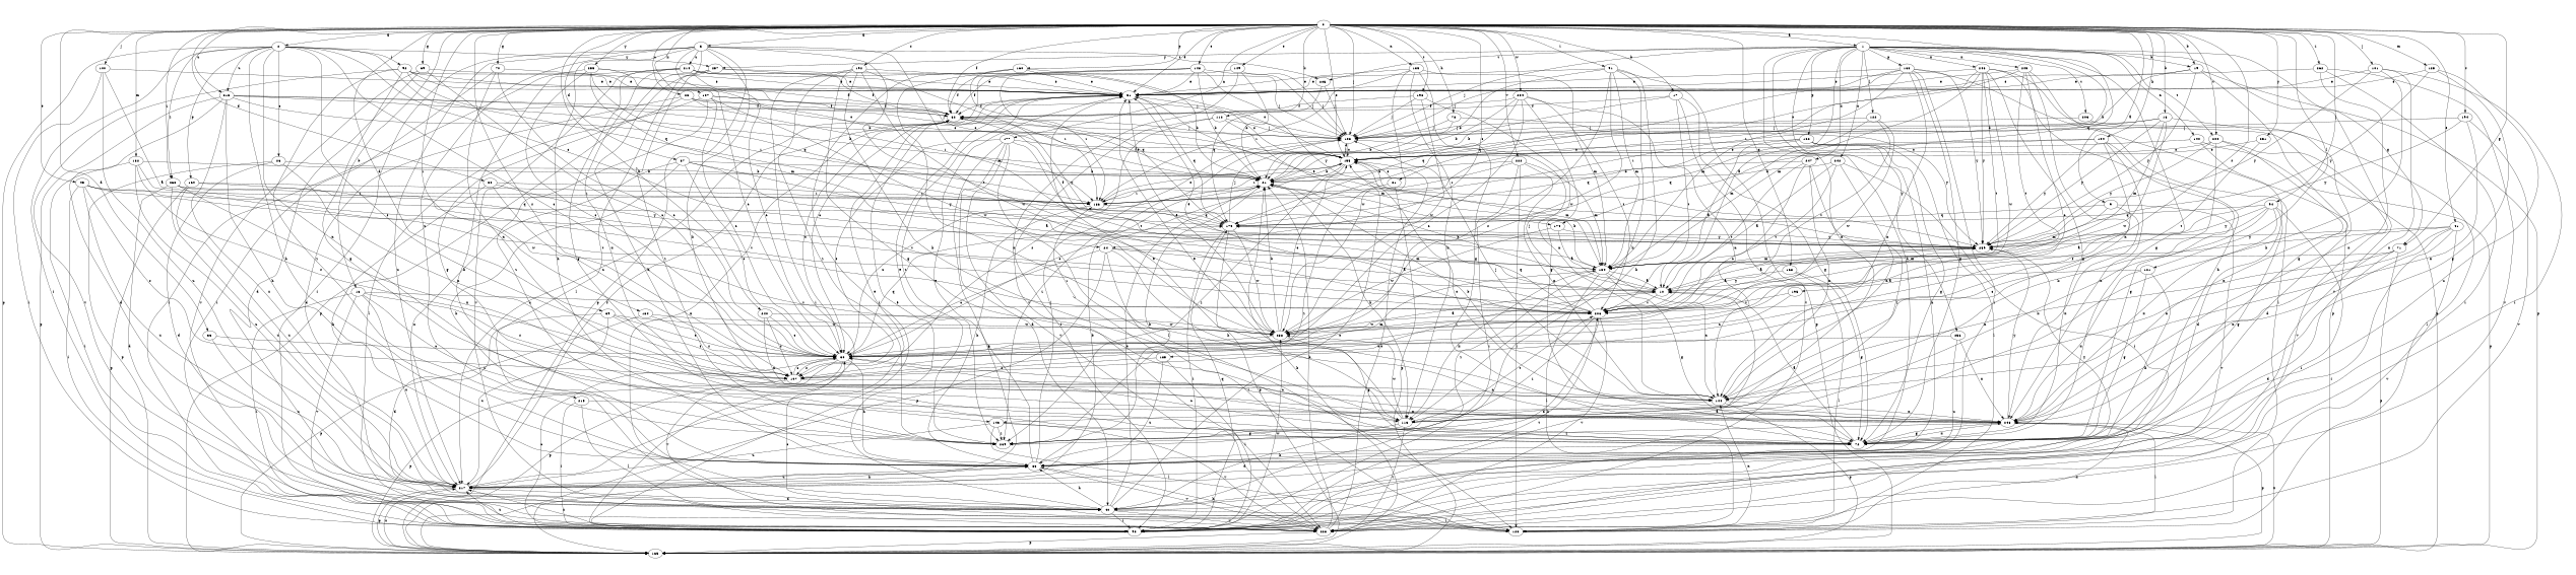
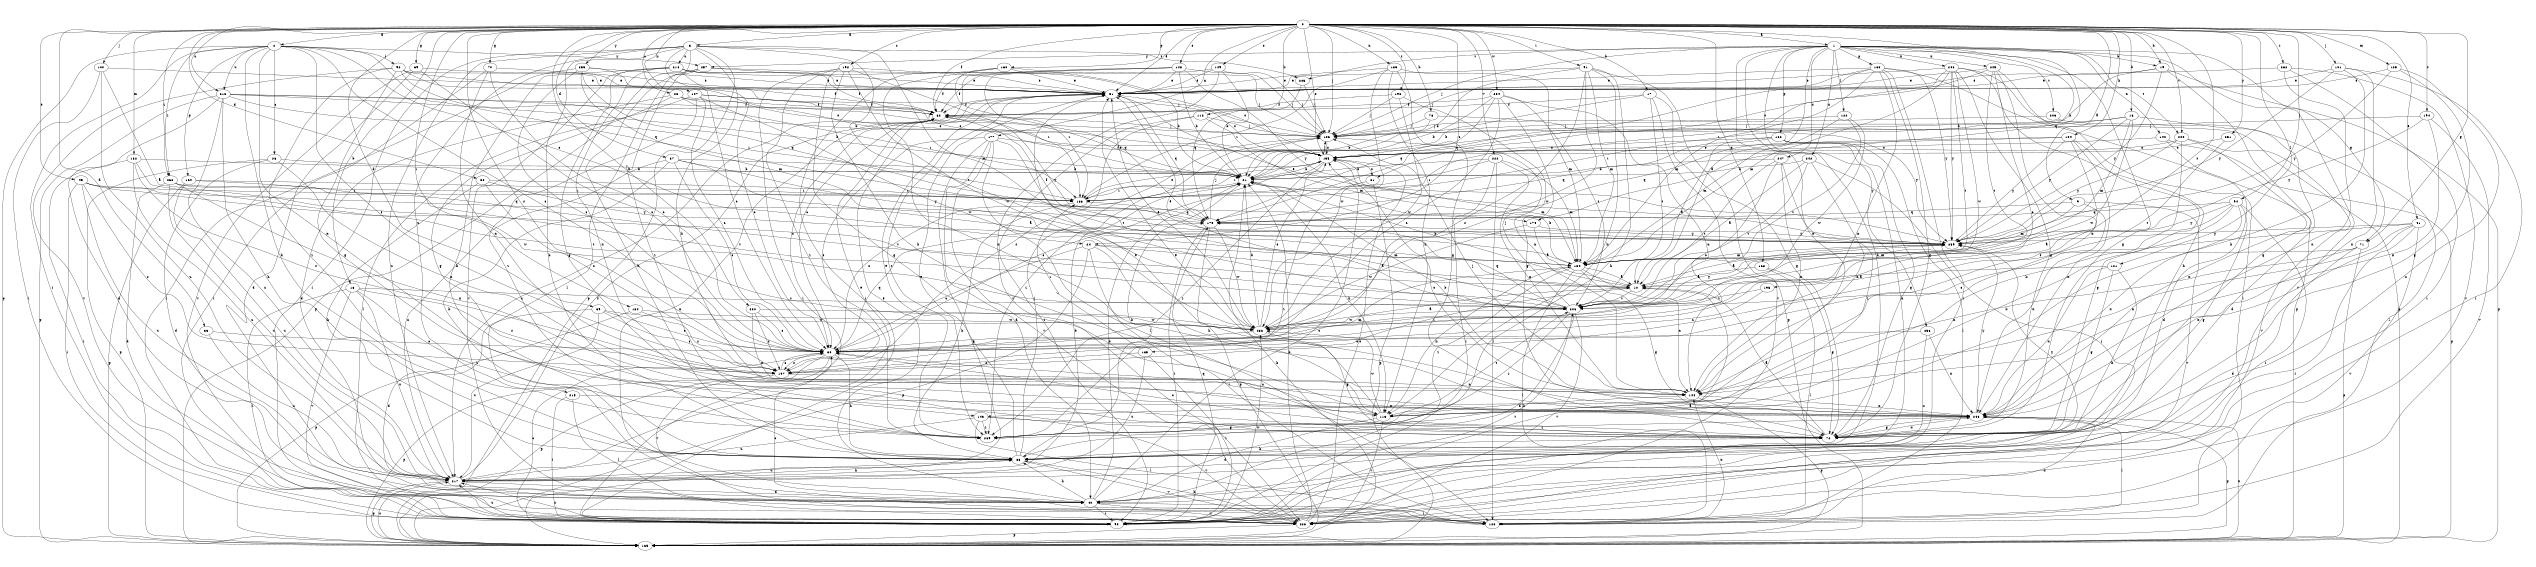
  strict digraph {
    0
    1
    2
    5
    9
    13
    16
    17
    19
    23
    24
    33
    37
    38
    39
    41
    45
    51
    62
    69
    70
    71
    78
    91
    94
    100
    101
    103
    104
    107
    112
    121
    125
    132
    135
    n36 [label=177]
    148
    149
    155
    160
    168
    174
    184
    192
    194
    195
    n47 [label=197]
    198
    200
    213
    222
    234
-   240
+   240 [label=230]
    251
    255
    262
    268
    10
    72
    81
    83
    122
    140
    143
    162
    163
    203
    205
    228
    242
    245
    246
    247
    256
    257
    26
    30
    92
    93
    164
    165
    113
    123
    134
    206
    214
    215
    217
    175
    248
    269
    40
    186
    238
    259
    21
    144
    185
    0 -> 1 [label=a]
    0 -> 2 [label=a]
    0 -> 5 [label=a]
    0 -> 9 [label=a]
    0 -> 13 [label=b]
    0 -> 16 [label=b]
    0 -> 17 [label=b]
    0 -> 19 [label=b]
    0 -> 23 [label=c]
    0 -> 24 [label=c]
    0 -> 33 [label=d]
    0 -> 37 [label=d]
    0 -> 38 [label=d]
    0 -> 39 [label=d]
    0 -> 41 [label=e]
    0 -> 45 [label=e]
    0 -> 51 [label=e]
    0 -> 62 [label=f]
    0 -> 69 [label=g]
    0 -> 70 [label=g]
    0 -> 71 [label=g]
    0 -> 78 [label=h]
    0 -> 91 [label=i]
    0 -> 94 [label=j]
    0 -> 100 [label=j]
    0 -> 101 [label=j]
    0 -> 103 [label=j]
    0 -> 104 [label=k]
    0 -> 107 [label=k]
    0 -> 112 [label=k]
    0 -> 121 [label=l]
    0 -> 125 [label=m]
    0 -> 132 [label=m]
    0 -> 135 [label=n]
    0 -> n36 [label=n]
    0 -> 148 [label=o]
    0 -> 149 [label=o]
    0 -> 155 [label=o]
    0 -> 160 [label=p]
    0 -> 168 [label=q]
    0 -> 174 [label=q]
    0 -> 184 [label=r]
    0 -> 192 [label=s]
    0 -> 194 [label=s]
    0 -> 195 [label=s]
    0 -> n47 [label=s]
    0 -> 198 [label=t]
    0 -> 200 [label=t]
    0 -> 213 [label=u]
    0 -> 222 [label=v]
    0 -> 234 [label=w]
    0 -> 240 [label=x]
    0 -> 251 [label=y]
    0 -> 255 [label=y]
    0 -> 262 [label=z]
    0 -> 268 [label=z]
    1 -> 19 [label=b]
    1 -> 71 [label=g]
    1 -> 103 [label=j]
    1 -> 200 [label=t]
    1 -> 10 [label=a]
    1 -> 72 [label=g]
    1 -> 81 [label=h]
    1 -> 83 [label=h]
    1 -> 122 [label=l]
    1 -> 140 [label=n]
    1 -> 143 [label=n]
    1 -> 162 [label=p]
    1 -> 163 [label=p]
    1 -> 203 [label=t]
    1 -> 205 [label=t]
    1 -> 228 [label=v]
    1 -> 242 [label=x]
    1 -> 245 [label=x]
    1 -> 246 [label=x]
    1 -> 247 [label=x]
    1 -> 256 [label=y]
    1 -> 257 [label=y]
    2 -> 24 [label=c]
    2 -> 174 [label=q]
    2 -> n47 [label=s]
    2 -> 213 [label=u]
    2 -> 268 [label=z]
    2 -> 83 [label=h]
    2 -> 143 [label=n]
    2 -> 257 [label=y]
    2 -> 26 [label=c]
    2 -> 30 [label=c]
    2 -> 92 [label=i]
    2 -> 93 [label=i]
    2 -> 164 [label=p]
    2 -> 165 [label=p]
    5 -> 83 [label=h]
    5 -> 205 [label=t]
    5 -> 30 [label=c]
    5 -> 93 [label=i]
    5 -> 165 [label=p]
    5 -> 113 [label=k]
    5 -> 123 [label=l]
    5 -> 134 [label=m]
    5 -> 206 [label=t]
    5 -> 214 [label=u]
    5 -> 215 [label=u]
    5 -> 217 [label=u]
    9 -> 228 [label=v]
    9 -> 134 [label=m]
    9 -> 175 [label=q]
    9 -> 248 [label=x]
    13 -> n47 [label=s]
    13 -> 228 [label=v]
    13 -> 93 [label=i]
    13 -> 206 [label=t]
    13 -> 217 [label=u]
    13 -> 269 [label=z]
    16 -> 103 [label=j]
    16 -> 134 [label=m]
    16 -> 40 [label=d]
    16 -> 186 [label=r]
    16 -> 238 [label=w]
    16 -> 259 [label=y]
    17 -> 62 [label=f]
    17 -> 72 [label=g]
    17 -> 165 [label=p]
    17 -> 206 [label=t]
    17 -> 21 [label=b]
    19 -> 51 [label=e]
    19 -> 72 [label=g]
    19 -> 165 [label=p]
    19 -> 259 [label=y]
    19 -> 21 [label=b]
    23 -> 62 [label=f]
    23 -> 155 [label=o]
    23 -> 72 [label=g]
    23 -> 40 [label=d]
    23 -> 186 [label=r]
    24 -> 10 [label=a]
    24 -> 30 [label=c]
    24 -> 165 [label=p]
    24 -> 113 [label=k]
    24 -> 123 [label=l]
    24 -> 134 [label=m]
    33 -> 30 [label=c]
    33 -> 217 [label=u]
    37 -> 10 [label=a]
    37 -> 83 [label=h]
    37 -> 30 [label=c]
    37 -> 217 [label=u]
    37 -> 259 [label=y]
    37 -> 21 [label=b]
    38 -> 83 [label=h]
    38 -> 30 [label=c]
    38 -> 186 [label=r]
    38 -> 259 [label=y]
    39 -> n47 [label=s]
    39 -> 30 [label=c]
    39 -> 217 [label=u]
    39 -> 40 [label=d]
    39 -> 238 [label=w]
    41 -> 228 [label=v]
    41 -> 30 [label=c]
    41 -> 93 [label=i]
    41 -> 248 [label=x]
    41 -> 259 [label=y]
    41 -> 144 [label=n]
    45 -> n47 [label=s]
    45 -> 93 [label=i]
    45 -> 206 [label=t]
    45 -> 217 [label=u]
    45 -> 175 [label=q]
    45 -> 186 [label=r]
    51 -> 62 [label=f]
    51 -> 155 [label=o]
    51 -> 175 [label=q]
    51 -> 269 [label=z]
    62 -> 103 [label=j]
    62 -> 30 [label=c]
    62 -> 217 [label=u]
    62 -> 259 [label=y]
    69 -> 51 [label=e]
    69 -> 228 [label=v]
    69 -> 30 [label=c]
    69 -> 40 [label=d]
    70 -> 51 [label=e]
    70 -> 30 [label=c]
    70 -> 93 [label=i]
    70 -> 144 [label=n]
    71 -> 165 [label=p]
    71 -> 134 [label=m]
    71 -> 40 [label=d]
    71 -> 144 [label=n]
    78 -> 103 [label=j]
    78 -> 259 [label=y]
    78 -> 21 [label=b]
    91 -> 51 [label=e]
    91 -> n47 [label=s]
    91 -> 83 [label=h]
    91 -> 228 [label=v]
    91 -> 113 [label=k]
    91 -> 134 [label=m]
    91 -> 238 [label=w]
    91 -> 21 [label=b]
    94 -> 10 [label=a]
    94 -> 72 [label=g]
    94 -> 93 [label=i]
    94 -> 113 [label=k]
    94 -> 175 [label=q]
    94 -> 248 [label=x]
    94 -> 259 [label=y]
    100 -> 51 [label=e]
    100 -> 10 [label=a]
    100 -> 93 [label=i]
    100 -> 217 [label=u]
    101 -> 51 [label=e]
    101 -> 93 [label=i]
    101 -> 113 [label=k]
    101 -> 248 [label=x]
    101 -> 259 [label=y]
    103 -> 155 [label=o]
    103 -> 269 [label=z]
    104 -> 155 [label=o]
    104 -> n47 [label=s]
    104 -> 72 [label=g]
    104 -> 175 [label=q]
    104 -> 248 [label=x]
    104 -> 259 [label=y]
    107 -> 62 [label=f]
    107 -> 155 [label=o]
    107 -> 30 [label=c]
    107 -> 123 [label=l]
    107 -> 269 [label=z]
    107 -> 238 [label=w]
    112 -> 103 [label=j]
    112 -> n47 [label=s]
    112 -> 93 [label=i]
    112 -> 134 [label=m]
    121 -> 10 [label=a]
    121 -> 72 [label=g]
    121 -> 83 [label=h]
    121 -> 248 [label=x]
    125 -> 51 [label=e]
    125 -> 72 [label=g]
    125 -> 217 [label=u]
    125 -> 259 [label=y]
    132 -> n47 [label=s]
    132 -> 93 [label=i]
    132 -> 217 [label=u]
    132 -> 238 [label=w]
    132 -> 21 [label=b]
    135 -> 51 [label=e]
    135 -> 72 [label=g]
    135 -> 113 [label=k]
    135 -> 134 [label=m]
    135 -> 186 [label=r]
    135 -> 238 [label=w]
    n36 -> 155 [label=o]
    n36 -> n47 [label=s]
    n36 -> 228 [label=v]
    n36 -> 165 [label=p]
    n36 -> 123 [label=l]
    n36 -> 206 [label=t]
    n36 -> 40 [label=d]
    148 -> 51 [label=e]
    148 -> 62 [label=f]
    148 -> 103 [label=j]
    148 -> 30 [label=c]
    148 -> 186 [label=r]
    148 -> 259 [label=y]
    148 -> 21 [label=b]
+   149 -> 51 [label=e]
    149 -> 62 [label=f]
    149 -> 103 [label=j]
    149 -> 228 [label=v]
    149 -> 21 [label=b]
    155 -> 103 [label=j]
    155 -> 30 [label=c]
    155 -> 134 [label=m]
    155 -> 269 [label=z]
    155 -> 186 [label=r]
    155 -> 21 [label=b]
    160 -> 51 [label=e]
    160 -> 93 [label=i]
    160 -> 175 [label=q]
    160 -> 248 [label=x]
    160 -> 21 [label=b]
    168 -> 10 [label=a]
    168 -> 72 [label=g]
    168 -> 123 [label=l]
    174 -> 10 [label=a]
    174 -> 238 [label=w]
    174 -> 259 [label=y]
    184 -> n47 [label=s]
    184 -> 165 [label=p]
    184 -> 238 [label=w]
    192 -> 51 [label=e]
    192 -> 72 [label=g]
    192 -> 93 [label=i]
    192 -> 113 [label=k]
    192 -> 269 [label=z]
    192 -> 186 [label=r]
    192 -> 238 [label=w]
    194 -> 103 [label=j]
    194 -> 228 [label=v]
    194 -> 259 [label=y]
    194 -> 144 [label=n]
    195 -> 30 [label=c]
    195 -> 206 [label=t]
    n47 -> 30 [label=c]
    n47 -> 165 [label=p]
    n47 -> 134 [label=m]
    n47 -> 144 [label=n]
    198 -> 62 [label=f]
    198 -> 103 [label=j]
    198 -> 238 [label=w]
    198 -> 144 [label=n]
    200 -> 155 [label=o]
    200 -> 228 [label=v]
    200 -> 113 [label=k]
    200 -> 248 [label=x]
    200 -> 259 [label=y]
    213 -> 62 [label=f]
    213 -> 103 [label=j]
    213 -> 83 [label=h]
    213 -> 165 [label=p]
    213 -> 217 [label=u]
    213 -> 40 [label=d]
    213 -> 186 [label=r]
    213 -> 21 [label=b]
    222 -> 93 [label=i]
    222 -> 123 [label=l]
    222 -> 134 [label=m]
    222 -> 186 [label=r]
    222 -> 21 [label=b]
    222 -> 144 [label=n]
    234 -> 62 [label=f]
    234 -> 72 [label=g]
    234 -> 30 [label=c]
    234 -> 206 [label=t]
    234 -> 175 [label=q]
    234 -> 21 [label=b]
    234 -> 144 [label=n]
    240 -> n47 [label=s]
    240 -> 30 [label=c]
    240 -> 248 [label=x]
    240 -> 238 [label=w]
    251 -> 155 [label=o]
    251 -> 206 [label=t]
    255 -> 51 [label=e]
    255 -> 62 [label=f]
    255 -> 30 [label=c]
    255 -> 93 [label=i]
    255 -> 134 [label=m]
    255 -> 175 [label=q]
    262 -> 51 [label=e]
    262 -> 228 [label=v]
    262 -> 93 [label=i]
    262 -> 248 [label=x]
    268 -> 206 [label=t]
    268 -> 217 [label=u]
    268 -> 248 [label=x]
    268 -> 40 [label=d]
    268 -> 186 [label=r]
    10 -> 206 [label=t]
    10 -> 21 [label=b]
    10 -> 185 [label=r]
    72 -> 10 [label=a]
    72 -> 83 [label=h]
    72 -> 30 [label=c]
    72 -> 248 [label=x]
-   81 -> 155 [label=o]
+   155 -> 81 [label=o]
    81 -> 165 [label=p]
    81 -> 269 [label=z]
    83 -> 51 [label=e]
    83 -> 103 [label=j]
    83 -> 228 [label=v]
    83 -> 217 [label=u]
    83 -> 259 [label=y]
    83 -> 21 [label=b]
    122 -> 103 [label=j]
    122 -> 134 [label=m]
    122 -> 206 [label=t]
    122 -> 238 [label=w]
    140 -> 155 [label=o]
    140 -> 165 [label=p]
    140 -> 40 [label=d]
    143 -> 72 [label=g]
    143 -> 228 [label=v]
    143 -> 123 [label=l]
    143 -> 217 [label=u]
    143 -> 269 [label=z]
    162 -> 155 [label=o]
    162 -> 10 [label=a]
    162 -> 72 [label=g]
    162 -> 83 [label=h]
    162 -> 123 [label=l]
    162 -> 175 [label=q]
    163 -> 51 [label=e]
    163 -> 103 [label=j]
    163 -> 72 [label=g]
    163 -> 93 [label=i]
    163 -> 165 [label=p]
    163 -> 134 [label=m]
    163 -> 175 [label=q]
    163 -> 259 [label=y]
    163 -> 144 [label=n]
    203 -> 103 [label=j]
    203 -> 123 [label=l]
    205 -> 103 [label=j]
    205 -> 175 [label=q]
    228 -> 155 [label=o]
    228 -> 83 [label=h]
    228 -> 165 [label=p]
    228 -> 217 [label=u]
    228 -> 21 [label=b]
    242 -> 10 [label=a]
    242 -> 93 [label=i]
    242 -> 206 [label=t]
    242 -> 21 [label=b]
    242 -> 144 [label=n]
    245 -> 51 [label=e]
    245 -> 155 [label=o]
    245 -> 30 [label=c]
    245 -> 123 [label=l]
    245 -> 206 [label=t]
    245 -> 144 [label=n]
    246 -> 51 [label=e]
    246 -> 72 [label=g]
    246 -> 83 [label=h]
    246 -> 165 [label=p]
    246 -> 134 [label=m]
    246 -> 206 [label=t]
    246 -> 186 [label=r]
    246 -> 238 [label=w]
    246 -> 259 [label=y]
    247 -> 30 [label=c]
    247 -> 206 [label=t]
    247 -> 269 [label=z]
    247 -> 21 [label=b]
    247 -> 144 [label=n]
    256 -> 30 [label=c]
    256 -> 217 [label=u]
    256 -> 248 [label=x]
    257 -> 51 [label=e]
    257 -> 103 [label=j]
    257 -> 83 [label=h]
    257 -> 165 [label=p]
    257 -> 269 [label=z]
    26 -> 165 [label=p]
    26 -> 40 [label=d]
    26 -> 21 [label=b]
    26 -> 144 [label=n]
    30 -> n47 [label=s]
    30 -> 83 [label=h]
    30 -> 228 [label=v]
    30 -> 165 [label=p]
    30 -> 175 [label=q]
    92 -> 51 [label=e]
    92 -> 103 [label=j]
    92 -> 155 [label=o]
    92 -> 72 [label=g]
    92 -> 228 [label=v]
    92 -> 269 [label=z]
    92 -> 21 [label=b]
    93 -> 10 [label=a]
    93 -> 30 [label=c]
    93 -> 206 [label=t]
    93 -> 217 [label=u]
    93 -> 175 [label=q]
    93 -> 238 [label=w]
    164 -> 165 [label=p]
    164 -> 206 [label=t]
    164 -> 217 [label=u]
    164 -> 186 [label=r]
    165 -> 217 [label=u]
    165 -> 248 [label=x]
    165 -> 21 [label=b]
    113 -> 51 [label=e]
    113 -> 228 [label=v]
    113 -> 30 [label=c]
    113 -> 206 [label=t]
    113 -> 40 [label=d]
    113 -> 238 [label=w]
    123 -> 30 [label=c]
    123 -> 248 [label=x]
    123 -> 144 [label=n]
    134 -> 10 [label=a]
    134 -> 72 [label=g]
    134 -> 113 [label=k]
    134 -> 123 [label=l]
    134 -> 269 [label=z]
    134 -> 21 [label=b]
    134 -> 144 [label=n]
    206 -> 51 [label=e]
    206 -> 103 [label=j]
    206 -> 228 [label=v]
    206 -> 175 [label=q]
    206 -> 269 [label=z]
    206 -> 40 [label=d]
    206 -> 238 [label=w]
    206 -> 259 [label=y]
    214 -> 51 [label=e]
    214 -> 62 [label=f]
    214 -> 155 [label=o]
    214 -> 72 [label=g]
    214 -> 83 [label=h]
    214 -> 228 [label=v]
    214 -> 30 [label=c]
    214 -> 248 [label=x]
    215 -> 93 [label=i]
    215 -> 123 [label=l]
    215 -> 248 [label=x]
    217 -> 51 [label=e]
    217 -> 62 [label=f]
    217 -> 83 [label=h]
    217 -> 165 [label=p]
    217 -> 40 [label=d]
    217 -> 21 [label=b]
    175 -> 103 [label=j]
    175 -> 93 [label=i]
    175 -> 165 [label=p]
    175 -> 238 [label=w]
    175 -> 259 [label=y]
    248 -> 51 [label=e]
    248 -> 155 [label=o]
    248 -> 72 [label=g]
    248 -> 165 [label=p]
    248 -> 123 [label=l]
    248 -> 269 [label=z]
    248 -> 259 [label=y]
    269 -> 51 [label=e]
    40 -> 51 [label=e]
    40 -> 62 [label=n]
    40 -> 155 [label=o]
    40 -> 83 [label=h]
    40 -> 228 [label=v]
    40 -> 93 [label=i]
    40 -> 123 [label=l]
    40 -> 21 [label=b]
    186 -> 155 [label=o]
    186 -> 83 [label=h]
    186 -> 175 [label=q]
    238 -> 51 [label=e]
    238 -> 155 [label=o]
    238 -> 10 [label=a]
    238 -> 72 [label=g]
    238 -> 30 [label=c]
    238 -> 21 [label=b]
    259 -> 51 [label=e]
    259 -> 62 [label=f]
    259 -> 10 [label=a]
    259 -> 134 [label=m]
    21 -> 62 [label=f]
    21 -> 30 [label=c]
    21 -> 113 [label=k]
    21 -> 186 [label=r]
    144 -> 103 [label=j]
    144 -> 165 [label=p]
    144 -> 113 [label=k]
    144 -> 248 [label=x]
    144 -> 21 [label=b]
    185 -> n47 [label=s]
    185 -> 93 [label=i]
    185 -> 217 [label=u]
    185 -> 186 [label=r]
  }
